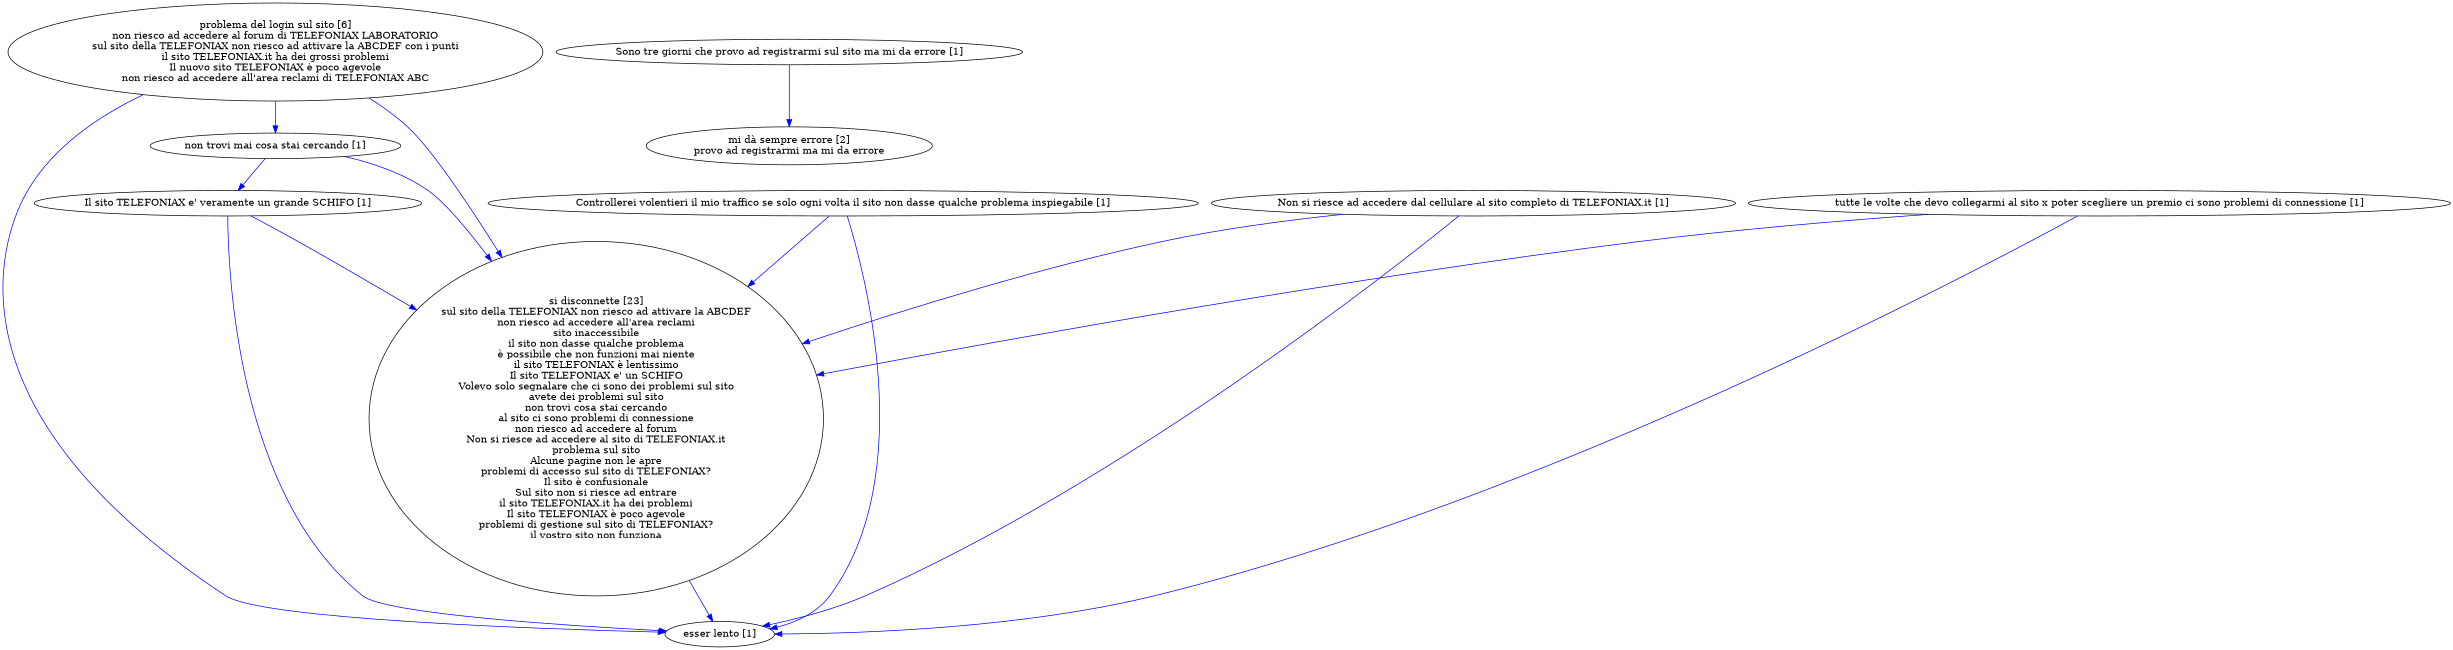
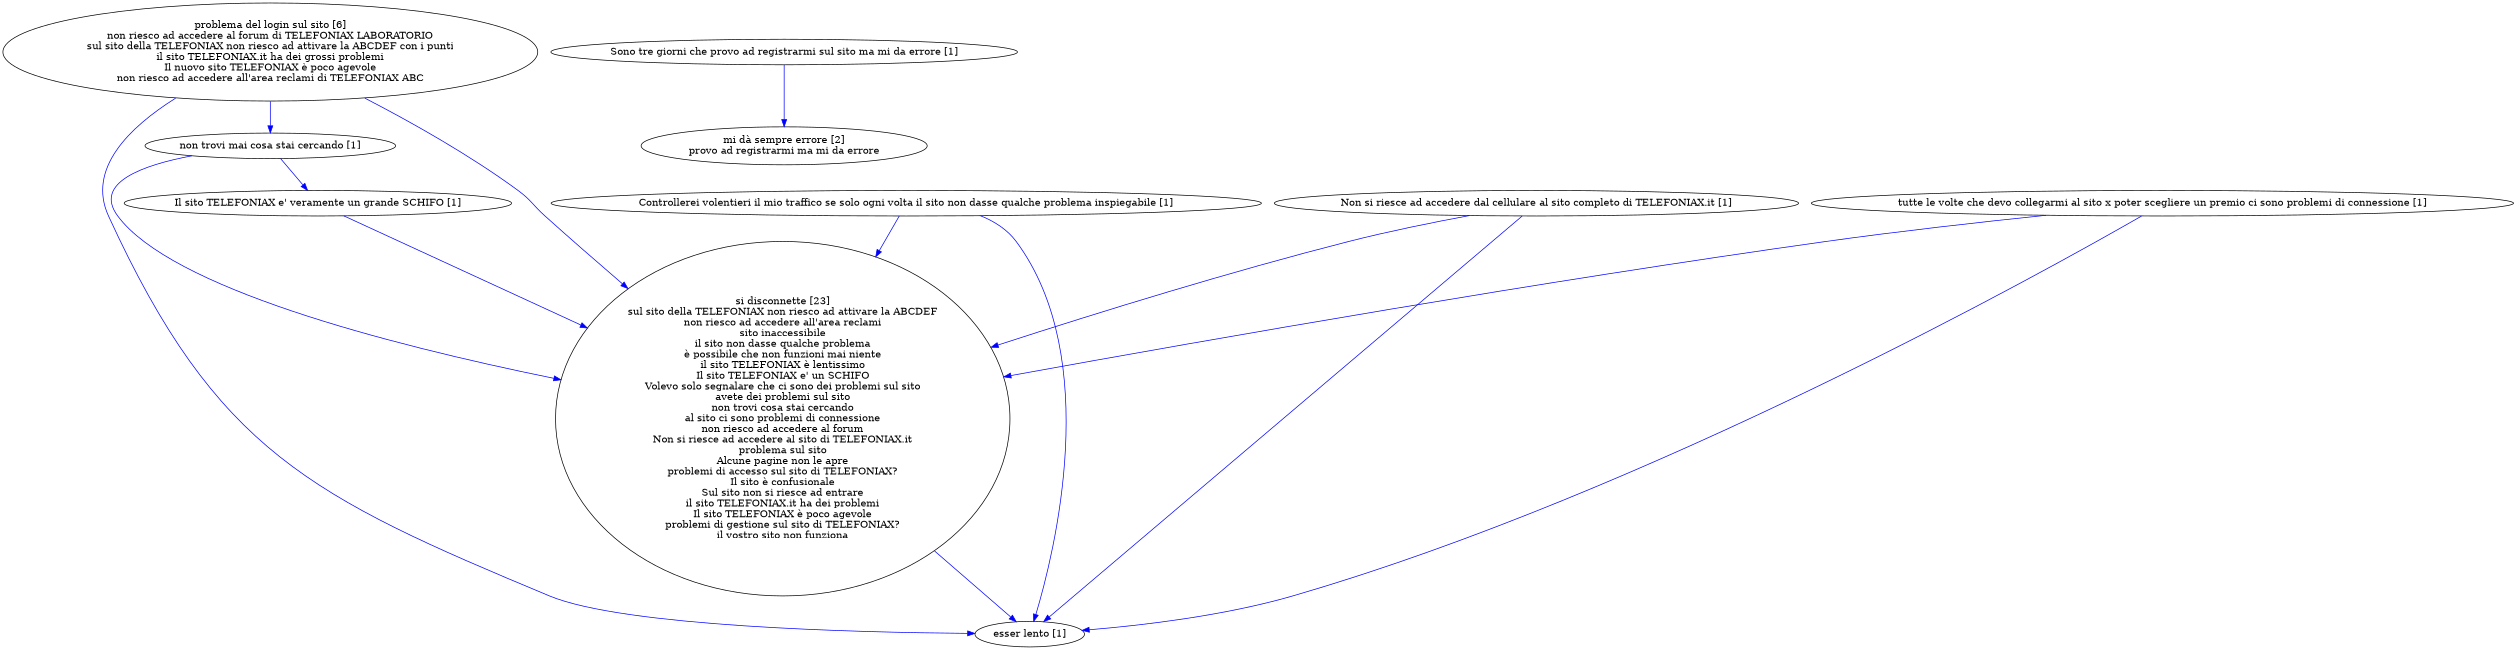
  digraph {
    edge [color=blue]
    "problema del login sul sito [6]\nnon riesco ad accedere al forum di TELEFONIAX LABORATORIO\nsul sito della TELEFONIAX non riesco ad attivare la ABCDEF con i punti\nil sito TELEFONIAX.it ha dei grossi problemi\nIl nuovo sito TELEFONIAX è poco agevole\nnon riesco ad accedere all'area reclami di TELEFONIAX ABC"
    "si disconnette [23]\nsul sito della TELEFONIAX non riesco ad attivare la ABCDEF\nnon riesco ad accedere all'area reclami\nsito inaccessibile\nil sito non dasse qualche problema\nè possibile che non funzioni mai niente\nil sito TELEFONIAX è lentissimo\nIl sito TELEFONIAX e' un SCHIFO\nVolevo solo segnalare che ci sono dei problemi sul sito\navete dei problemi sul sito\nnon trovi cosa stai cercando\nal sito ci sono problemi di connessione\nnon riesco ad accedere al forum\nNon si riesce ad accedere al sito di TELEFONIAX.it\nproblema sul sito\nAlcune pagine non le apre\nproblemi di accesso sul sito di TELEFONIAX?\nIl sito è confusionale\nSul sito non si riesce ad entrare\nil sito TELEFONIAX.it ha dei problemi\nIl sito TELEFONIAX è poco agevole\nproblemi di gestione sul sito di TELEFONIAX?\nil vostro sito non funziona"
    "esser lento [1]"
    "non trovi mai cosa stai cercando [1]"
    "Il sito TELEFONIAX e' veramente un grande SCHIFO [1]"
    "Controllerei volentieri il mio traffico se solo ogni volta il sito non dasse qualche problema inspiegabile [1]"
    "Non si riesce ad accedere dal cellulare al sito completo di TELEFONIAX.it [1]"
    "Sono tre giorni che provo ad registrarmi sul sito ma mi da errore [1]"
    "mi dà sempre errore [2]\nprovo ad registrarmi ma mi da errore"
    "tutte le volte che devo collegarmi al sito x poter scegliere un premio ci sono problemi di connessione [1]"
    "problema del login sul sito [6]\nnon riesco ad accedere al forum di TELEFONIAX LABORATORIO\nsul sito della TELEFONIAX non riesco ad attivare la ABCDEF con i punti\nil sito TELEFONIAX.it ha dei grossi problemi\nIl nuovo sito TELEFONIAX è poco agevole\nnon riesco ad accedere all'area reclami di TELEFONIAX ABC" -> "si disconnette [23]\nsul sito della TELEFONIAX non riesco ad attivare la ABCDEF\nnon riesco ad accedere all'area reclami\nsito inaccessibile\nil sito non dasse qualche problema\nè possibile che non funzioni mai niente\nil sito TELEFONIAX è lentissimo\nIl sito TELEFONIAX e' un SCHIFO\nVolevo solo segnalare che ci sono dei problemi sul sito\navete dei problemi sul sito\nnon trovi cosa stai cercando\nal sito ci sono problemi di connessione\nnon riesco ad accedere al forum\nNon si riesce ad accedere al sito di TELEFONIAX.it\nproblema sul sito\nAlcune pagine non le apre\nproblemi di accesso sul sito di TELEFONIAX?\nIl sito è confusionale\nSul sito non si riesce ad entrare\nil sito TELEFONIAX.it ha dei problemi\nIl sito TELEFONIAX è poco agevole\nproblemi di gestione sul sito di TELEFONIAX?\nil vostro sito non funziona"
    "problema del login sul sito [6]\nnon riesco ad accedere al forum di TELEFONIAX LABORATORIO\nsul sito della TELEFONIAX non riesco ad attivare la ABCDEF con i punti\nil sito TELEFONIAX.it ha dei grossi problemi\nIl nuovo sito TELEFONIAX è poco agevole\nnon riesco ad accedere all'area reclami di TELEFONIAX ABC" -> "esser lento [1]"
    "problema del login sul sito [6]\nnon riesco ad accedere al forum di TELEFONIAX LABORATORIO\nsul sito della TELEFONIAX non riesco ad attivare la ABCDEF con i punti\nil sito TELEFONIAX.it ha dei grossi problemi\nIl nuovo sito TELEFONIAX è poco agevole\nnon riesco ad accedere all'area reclami di TELEFONIAX ABC" -> "non trovi mai cosa stai cercando [1]"
    "si disconnette [23]\nsul sito della TELEFONIAX non riesco ad attivare la ABCDEF\nnon riesco ad accedere all'area reclami\nsito inaccessibile\nil sito non dasse qualche problema\nè possibile che non funzioni mai niente\nil sito TELEFONIAX è lentissimo\nIl sito TELEFONIAX e' un SCHIFO\nVolevo solo segnalare che ci sono dei problemi sul sito\navete dei problemi sul sito\nnon trovi cosa stai cercando\nal sito ci sono problemi di connessione\nnon riesco ad accedere al forum\nNon si riesce ad accedere al sito di TELEFONIAX.it\nproblema sul sito\nAlcune pagine non le apre\nproblemi di accesso sul sito di TELEFONIAX?\nIl sito è confusionale\nSul sito non si riesce ad entrare\nil sito TELEFONIAX.it ha dei problemi\nIl sito TELEFONIAX è poco agevole\nproblemi di gestione sul sito di TELEFONIAX?\nil vostro sito non funziona" -> "esser lento [1]"
    "non trovi mai cosa stai cercando [1]" -> "si disconnette [23]\nsul sito della TELEFONIAX non riesco ad attivare la ABCDEF\nnon riesco ad accedere all'area reclami\nsito inaccessibile\nil sito non dasse qualche problema\nè possibile che non funzioni mai niente\nil sito TELEFONIAX è lentissimo\nIl sito TELEFONIAX e' un SCHIFO\nVolevo solo segnalare che ci sono dei problemi sul sito\navete dei problemi sul sito\nnon trovi cosa stai cercando\nal sito ci sono problemi di connessione\nnon riesco ad accedere al forum\nNon si riesce ad accedere al sito di TELEFONIAX.it\nproblema sul sito\nAlcune pagine non le apre\nproblemi di accesso sul sito di TELEFONIAX?\nIl sito è confusionale\nSul sito non si riesce ad entrare\nil sito TELEFONIAX.it ha dei problemi\nIl sito TELEFONIAX è poco agevole\nproblemi di gestione sul sito di TELEFONIAX?\nil vostro sito non funziona"
    "non trovi mai cosa stai cercando [1]" -> "Il sito TELEFONIAX e' veramente un grande SCHIFO [1]"
    "Il sito TELEFONIAX e' veramente un grande SCHIFO [1]" -> "si disconnette [23]\nsul sito della TELEFONIAX non riesco ad attivare la ABCDEF\nnon riesco ad accedere all'area reclami\nsito inaccessibile\nil sito non dasse qualche problema\nè possibile che non funzioni mai niente\nil sito TELEFONIAX è lentissimo\nIl sito TELEFONIAX e' un SCHIFO\nVolevo solo segnalare che ci sono dei problemi sul sito\navete dei problemi sul sito\nnon trovi cosa stai cercando\nal sito ci sono problemi di connessione\nnon riesco ad accedere al forum\nNon si riesce ad accedere al sito di TELEFONIAX.it\nproblema sul sito\nAlcune pagine non le apre\nproblemi di accesso sul sito di TELEFONIAX?\nIl sito è confusionale\nSul sito non si riesce ad entrare\nil sito TELEFONIAX.it ha dei problemi\nIl sito TELEFONIAX è poco agevole\nproblemi di gestione sul sito di TELEFONIAX?\nil vostro sito non funziona"
-   "Il sito TELEFONIAX e' veramente un grande SCHIFO [1]" -> "esser lento [1]"
    "Controllerei volentieri il mio traffico se solo ogni volta il sito non dasse qualche problema inspiegabile [1]" -> "si disconnette [23]\nsul sito della TELEFONIAX non riesco ad attivare la ABCDEF\nnon riesco ad accedere all'area reclami\nsito inaccessibile\nil sito non dasse qualche problema\nè possibile che non funzioni mai niente\nil sito TELEFONIAX è lentissimo\nIl sito TELEFONIAX e' un SCHIFO\nVolevo solo segnalare che ci sono dei problemi sul sito\navete dei problemi sul sito\nnon trovi cosa stai cercando\nal sito ci sono problemi di connessione\nnon riesco ad accedere al forum\nNon si riesce ad accedere al sito di TELEFONIAX.it\nproblema sul sito\nAlcune pagine non le apre\nproblemi di accesso sul sito di TELEFONIAX?\nIl sito è confusionale\nSul sito non si riesce ad entrare\nil sito TELEFONIAX.it ha dei problemi\nIl sito TELEFONIAX è poco agevole\nproblemi di gestione sul sito di TELEFONIAX?\nil vostro sito non funziona"
    "Controllerei volentieri il mio traffico se solo ogni volta il sito non dasse qualche problema inspiegabile [1]" -> "esser lento [1]"
    "Non si riesce ad accedere dal cellulare al sito completo di TELEFONIAX.it [1]" -> "si disconnette [23]\nsul sito della TELEFONIAX non riesco ad attivare la ABCDEF\nnon riesco ad accedere all'area reclami\nsito inaccessibile\nil sito non dasse qualche problema\nè possibile che non funzioni mai niente\nil sito TELEFONIAX è lentissimo\nIl sito TELEFONIAX e' un SCHIFO\nVolevo solo segnalare che ci sono dei problemi sul sito\navete dei problemi sul sito\nnon trovi cosa stai cercando\nal sito ci sono problemi di connessione\nnon riesco ad accedere al forum\nNon si riesce ad accedere al sito di TELEFONIAX.it\nproblema sul sito\nAlcune pagine non le apre\nproblemi di accesso sul sito di TELEFONIAX?\nIl sito è confusionale\nSul sito non si riesce ad entrare\nil sito TELEFONIAX.it ha dei problemi\nIl sito TELEFONIAX è poco agevole\nproblemi di gestione sul sito di TELEFONIAX?\nil vostro sito non funziona"
    "Non si riesce ad accedere dal cellulare al sito completo di TELEFONIAX.it [1]" -> "esser lento [1]"
    "Sono tre giorni che provo ad registrarmi sul sito ma mi da errore [1]" -> "mi dà sempre errore [2]\nprovo ad registrarmi ma mi da errore"
    "tutte le volte che devo collegarmi al sito x poter scegliere un premio ci sono problemi di connessione [1]" -> "si disconnette [23]\nsul sito della TELEFONIAX non riesco ad attivare la ABCDEF\nnon riesco ad accedere all'area reclami\nsito inaccessibile\nil sito non dasse qualche problema\nè possibile che non funzioni mai niente\nil sito TELEFONIAX è lentissimo\nIl sito TELEFONIAX e' un SCHIFO\nVolevo solo segnalare che ci sono dei problemi sul sito\navete dei problemi sul sito\nnon trovi cosa stai cercando\nal sito ci sono problemi di connessione\nnon riesco ad accedere al forum\nNon si riesce ad accedere al sito di TELEFONIAX.it\nproblema sul sito\nAlcune pagine non le apre\nproblemi di accesso sul sito di TELEFONIAX?\nIl sito è confusionale\nSul sito non si riesce ad entrare\nil sito TELEFONIAX.it ha dei problemi\nIl sito TELEFONIAX è poco agevole\nproblemi di gestione sul sito di TELEFONIAX?\nil vostro sito non funziona"
    "tutte le volte che devo collegarmi al sito x poter scegliere un premio ci sono problemi di connessione [1]" -> "esser lento [1]"
  }
